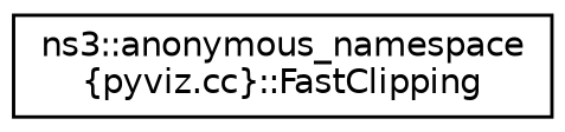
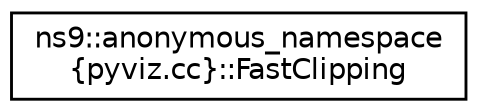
  digraph {
    rankdir=LR
-   n1 [color=black fillcolor=white fontname=Helvetica fontsize=10 height=0.2 label="ns3::anonymous_namespace\l\{pyviz.cc\}::FastClipping" shape=record style=filled width=0.4]
+   n1 [color=black fillcolor=white fontname=Helvetica fontsize=10 height=0.2 label="ns9::anonymous_namespace\l\{pyviz.cc\}::FastClipping" shape=record style=filled width=0.4]
  }
